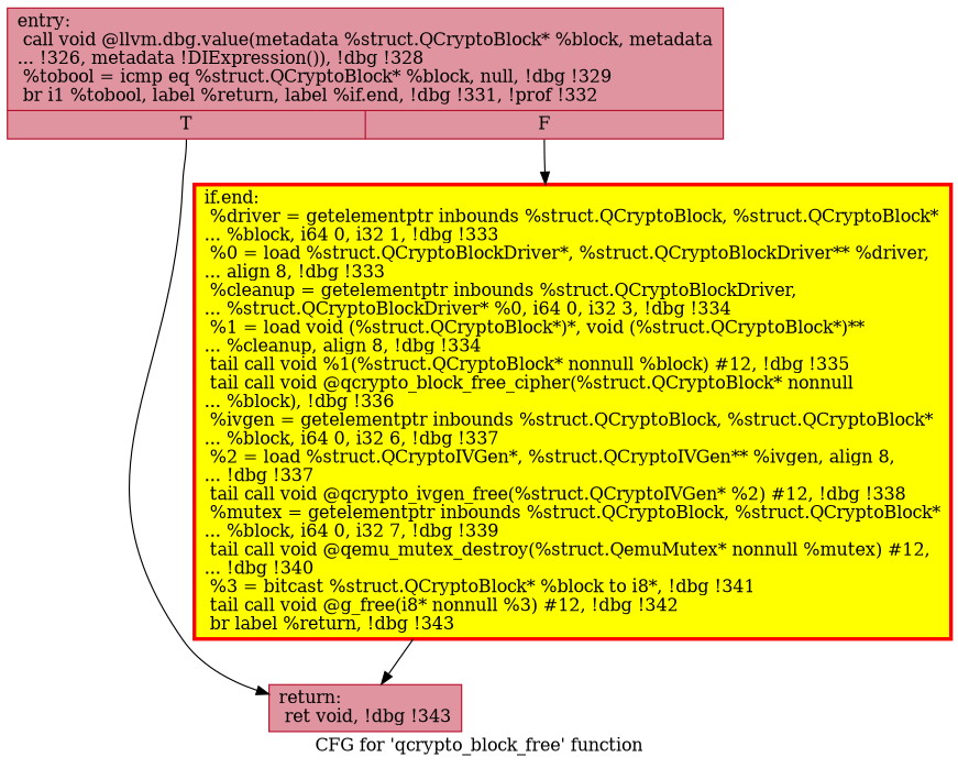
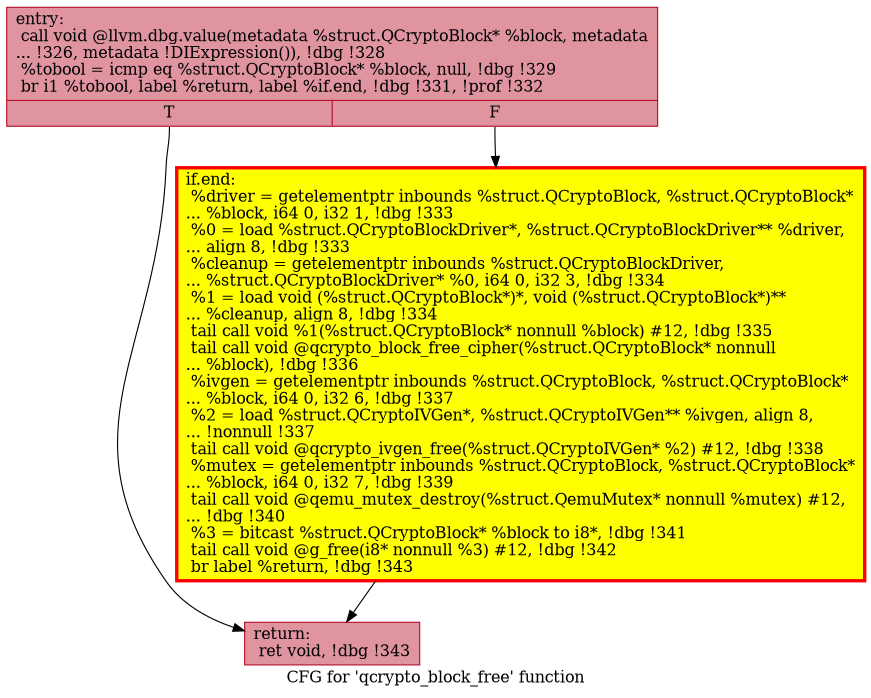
  digraph {
    label="CFG for 'qcrypto_block_free' function"
    node [color="#b70d28ff" fillcolor="#b70d2870" shape=record style=filled]
    n1 [label="{entry:\l  call void @llvm.dbg.value(metadata %struct.QCryptoBlock* %block, metadata\l... !326, metadata !DIExpression()), !dbg !328\l  %tobool = icmp eq %struct.QCryptoBlock* %block, null, !dbg !329\l  br i1 %tobool, label %return, label %if.end, !dbg !331, !prof !332\l|{<s0>T|<s1>F}}"]
    n2 [label="{return:                                           \l  ret void, !dbg !343\l}"]
-   n3 [color=red fillcolor=yellow label="{if.end:                                           \l  %driver = getelementptr inbounds %struct.QCryptoBlock, %struct.QCryptoBlock*\l... %block, i64 0, i32 1, !dbg !333\l  %0 = load %struct.QCryptoBlockDriver*, %struct.QCryptoBlockDriver** %driver,\l... align 8, !dbg !333\l  %cleanup = getelementptr inbounds %struct.QCryptoBlockDriver,\l... %struct.QCryptoBlockDriver* %0, i64 0, i32 3, !dbg !334\l  %1 = load void (%struct.QCryptoBlock*)*, void (%struct.QCryptoBlock*)**\l... %cleanup, align 8, !dbg !334\l  tail call void %1(%struct.QCryptoBlock* nonnull %block) #12, !dbg !335\l  tail call void @qcrypto_block_free_cipher(%struct.QCryptoBlock* nonnull\l... %block), !dbg !336\l  %ivgen = getelementptr inbounds %struct.QCryptoBlock, %struct.QCryptoBlock*\l... %block, i64 0, i32 6, !dbg !337\l  %2 = load %struct.QCryptoIVGen*, %struct.QCryptoIVGen** %ivgen, align 8,\l... !dbg !337\l  tail call void @qcrypto_ivgen_free(%struct.QCryptoIVGen* %2) #12, !dbg !338\l  %mutex = getelementptr inbounds %struct.QCryptoBlock, %struct.QCryptoBlock*\l... %block, i64 0, i32 7, !dbg !339\l  tail call void @qemu_mutex_destroy(%struct.QemuMutex* nonnull %mutex) #12,\l... !dbg !340\l  %3 = bitcast %struct.QCryptoBlock* %block to i8*, !dbg !341\l  tail call void @g_free(i8* nonnull %3) #12, !dbg !342\l  br label %return, !dbg !343\l}" penwidth=3.0]
+   n3 [color=red fillcolor=yellow label="{if.end:                                           \l  %driver = getelementptr inbounds %struct.QCryptoBlock, %struct.QCryptoBlock*\l... %block, i64 0, i32 1, !dbg !333\l  %0 = load %struct.QCryptoBlockDriver*, %struct.QCryptoBlockDriver** %driver,\l... align 8, !dbg !333\l  %cleanup = getelementptr inbounds %struct.QCryptoBlockDriver,\l... %struct.QCryptoBlockDriver* %0, i64 0, i32 3, !dbg !334\l  %1 = load void (%struct.QCryptoBlock*)*, void (%struct.QCryptoBlock*)**\l... %cleanup, align 8, !dbg !334\l  tail call void %1(%struct.QCryptoBlock* nonnull %block) #12, !dbg !335\l  tail call void @qcrypto_block_free_cipher(%struct.QCryptoBlock* nonnull\l... %block), !dbg !336\l  %ivgen = getelementptr inbounds %struct.QCryptoBlock, %struct.QCryptoBlock*\l... %block, i64 0, i32 6, !dbg !337\l  %2 = load %struct.QCryptoIVGen*, %struct.QCryptoIVGen** %ivgen, align 8,\l... !nonnull !337\l  tail call void @qcrypto_ivgen_free(%struct.QCryptoIVGen* %2) #12, !dbg !338\l  %mutex = getelementptr inbounds %struct.QCryptoBlock, %struct.QCryptoBlock*\l... %block, i64 0, i32 7, !dbg !339\l  tail call void @qemu_mutex_destroy(%struct.QemuMutex* nonnull %mutex) #12,\l... !dbg !340\l  %3 = bitcast %struct.QCryptoBlock* %block to i8*, !dbg !341\l  tail call void @g_free(i8* nonnull %3) #12, !dbg !342\l  br label %return, !dbg !343\l}" penwidth=3.0]
    n1 -> n2 [tailport=s0]
    n1 -> n3 [tailport=s1]
    n3 -> n2
  }
